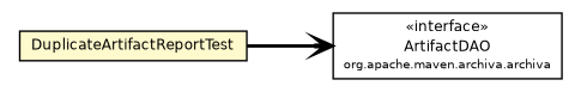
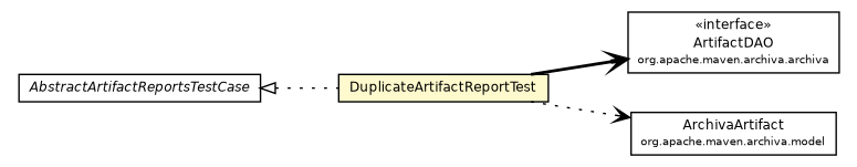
  digraph {
    rankdir=LR
    node [fontcolor=black fontname=Helvetica fontsize=9.0 shape=plaintext]
    edge [arrowhead=open color=black fontcolor=black fontname=Helvetica fontsize=10.0 headport=p labelfontname=Helvetica labelfontsize=10 style=dotted tailport=p]
    n1 [label=<<table border="0" cellborder="1" cellspacing="0" cellpadding="2" port="p" bgcolor="lemonChiffon" href="./DuplicateArtifactReportTest.html"> 		<tr><td><table border="0" cellspacing="0" cellpadding="1"> 			<tr><td> DuplicateArtifactReportTest </td></tr> 		</table></td></tr> 		</table>>]
    n2 [label=<<table border="0" cellborder="1" cellspacing="0" cellpadding="2" port="p" href="http://java.sun.com/j2se/1.4.2/docs/api/org/apache/maven/archiva/database/ArtifactDAO.html"> 		<tr><td><table border="0" cellspacing="0" cellpadding="1"> 			<tr><td> &laquo;interface&raquo; </td></tr> 			<tr><td> ArtifactDAO </td></tr> 			<tr><td><font point-size="7.0"> org.apache.maven.archiva.archiva </font></td></tr> 		</table></td></tr> 		</table>>]
+   n3 [label=<<table border="0" cellborder="1" cellspacing="0" cellpadding="2" port="p" href="http://java.sun.com/j2se/1.4.2/docs/api/org/apache/maven/archiva/model/ArchivaArtifact.html"> 		<tr><td><table border="0" cellspacing="0" cellpadding="1"> 			<tr><td> ArchivaArtifact </td></tr> 			<tr><td><font point-size="7.0"> org.apache.maven.archiva.model </font></td></tr> 		</table></td></tr> 		</table>>]
+   n4 [label=<<table border="0" cellborder="1" cellspacing="0" cellpadding="2" port="p" href="./AbstractArtifactReportsTestCase.html"> 		<tr><td><table border="0" cellspacing="0" cellpadding="1"> 			<tr><td><font face="Helvetica-Oblique"> AbstractArtifactReportsTestCase </font></td></tr> 		</table></td></tr> 		</table>>]
    n1 -> n2 [style=bold]
+   n1 -> n3
+   n4 -> n1 [arrowtail=empty dir=back fontsize=10 arrowhead="" color="" fontcolor=""]
  }
